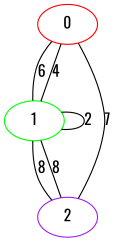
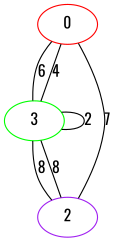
  graph {
    fontname=Oswald
    node [fontname=Oswald]
    edge [fontname=Oswald]
    0 [color=red weight=1]
-   1 [color=green weight=2]
+   1 [color=green weight=2 label=3]
    2 [color=purple weight=4]
    0 -- 1 [label=6]
    0 -- 1 [label=4]
    0 -- 2 [label=7]
    1 -- 1 [label=2]
    1 -- 2 [label=8]
    1 -- 2 [label=8]
  }
